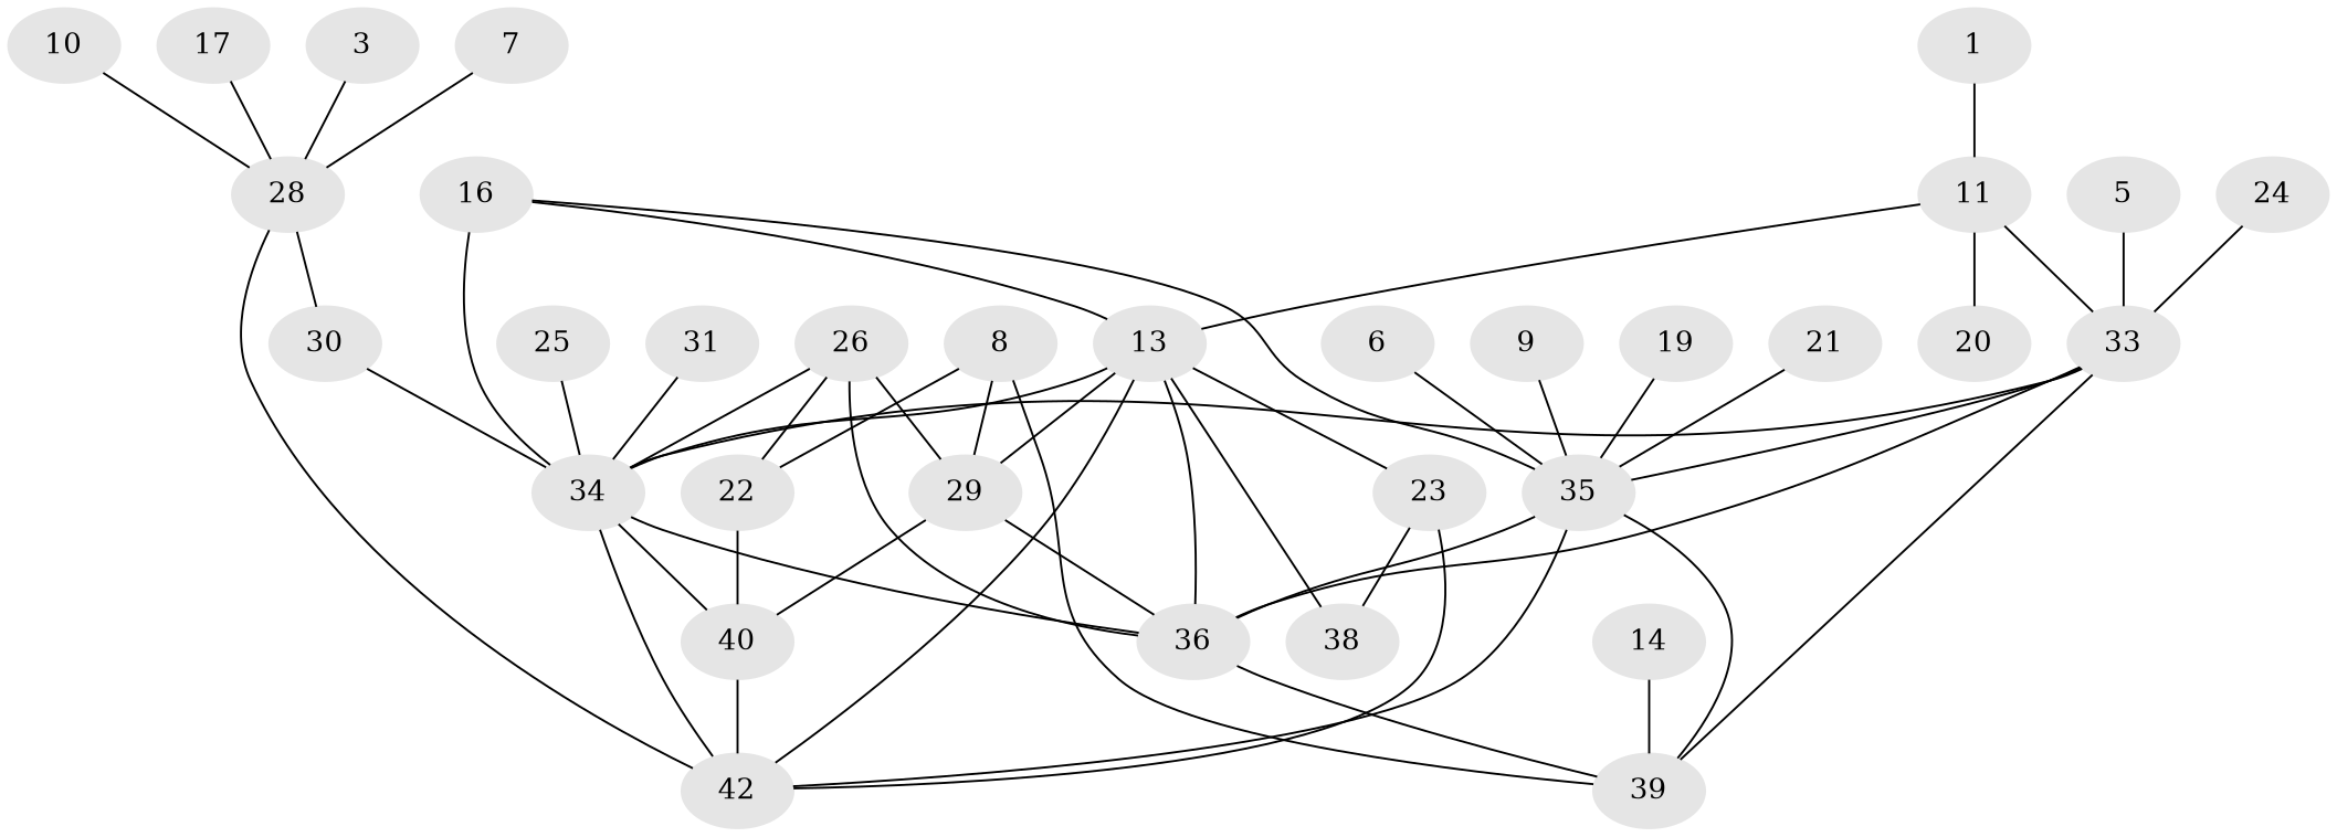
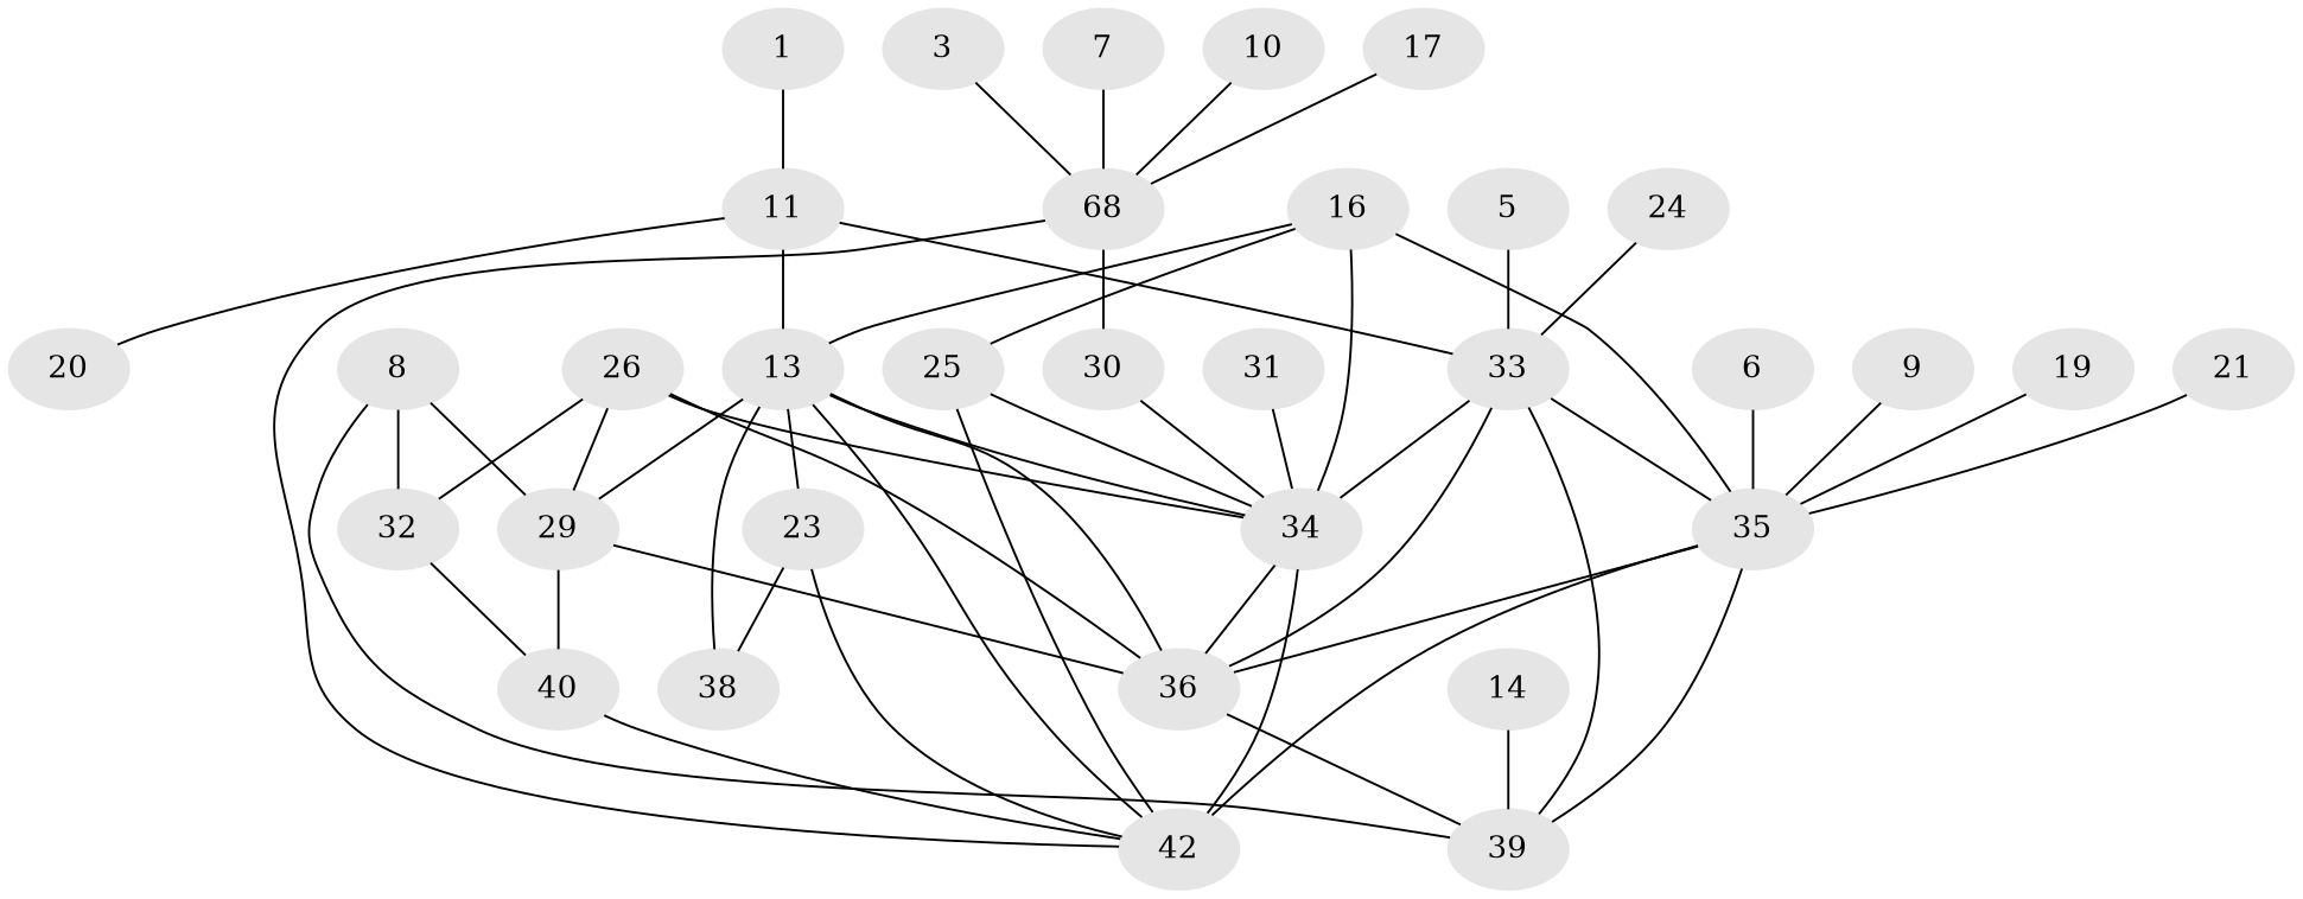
  graph {
    node [color=gray90 style=filled]
    edge [weight=1.0]
    1
    11
    33
    13
    20
    3
-   28
+   28 [label=68]
    42
    30
    5
    35
    39
    34
    36
    6
    7
    8
    29
-   32 [label=22]
+   32
    40
    9
    10
    23
    38
    14
    16
    25
    17
    19
    21
    24
    26
    31
    1 -- 11
    11 -- 33
    11 -- 13
    11 -- 20
    33 -- 35
    33 -- 39
    33 -- 34
    33 -- 36 [weight=2.0]
    13 -- 42
    13 -- 34 [weight=2.0]
    13 -- 36
    13 -- 29
    13 -- 23
    13 -- 38
    3 -- 28
    28 -- 42
    28 -- 30
    30 -- 34
    5 -- 33
    35 -- 42 [weight=2.0]
    35 -- 39
    35 -- 36
    34 -- 42 [weight=3.0]
    34 -- 36
-   34 -- 40
    36 -- 39
    6 -- 35 [weight=2.0]
    7 -- 28
    8 -- 39
    8 -- 29
    8 -- 32
    29 -- 36
    29 -- 40
    32 -- 40
    40 -- 42
    9 -- 35
    10 -- 28
    23 -- 42
    23 -- 38
    14 -- 39
    16 -- 13
    16 -- 35
    16 -- 34 [weight=2.0]
+   16 -- 25
+   25 -- 42
    25 -- 34
    17 -- 28
    19 -- 35
    21 -- 35
    24 -- 33
    26 -- 34
    26 -- 36 [weight=2.0]
    26 -- 29
    26 -- 32
    31 -- 34
  }
